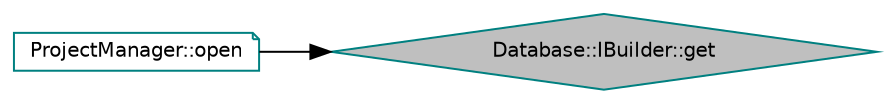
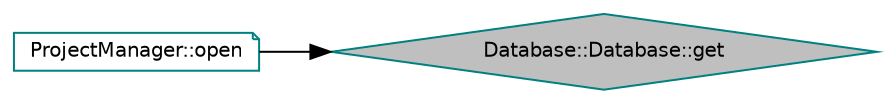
  digraph {
    rankdir=RL
    node [color=teal fontname=Helvetica fontsize=10 style=filled]
-   n1 [fillcolor=grey75 fontcolor=black height=0.2 label="Database::IBuilder::get" shape=diamond width=0.4]
+   n1 [fillcolor=grey75 fontcolor=black height=0.2 label="Database::Database::get" shape=diamond width=0.4]
    n2 [fillcolor=white height=0.2 label="ProjectManager::open" shape=note width=0.4]
    n1 -> n2 [color=black dir=back fontname=Helvetica fontsize=10 labelfontname=Helvetica labelfontsize=10 style=solid]
  }
